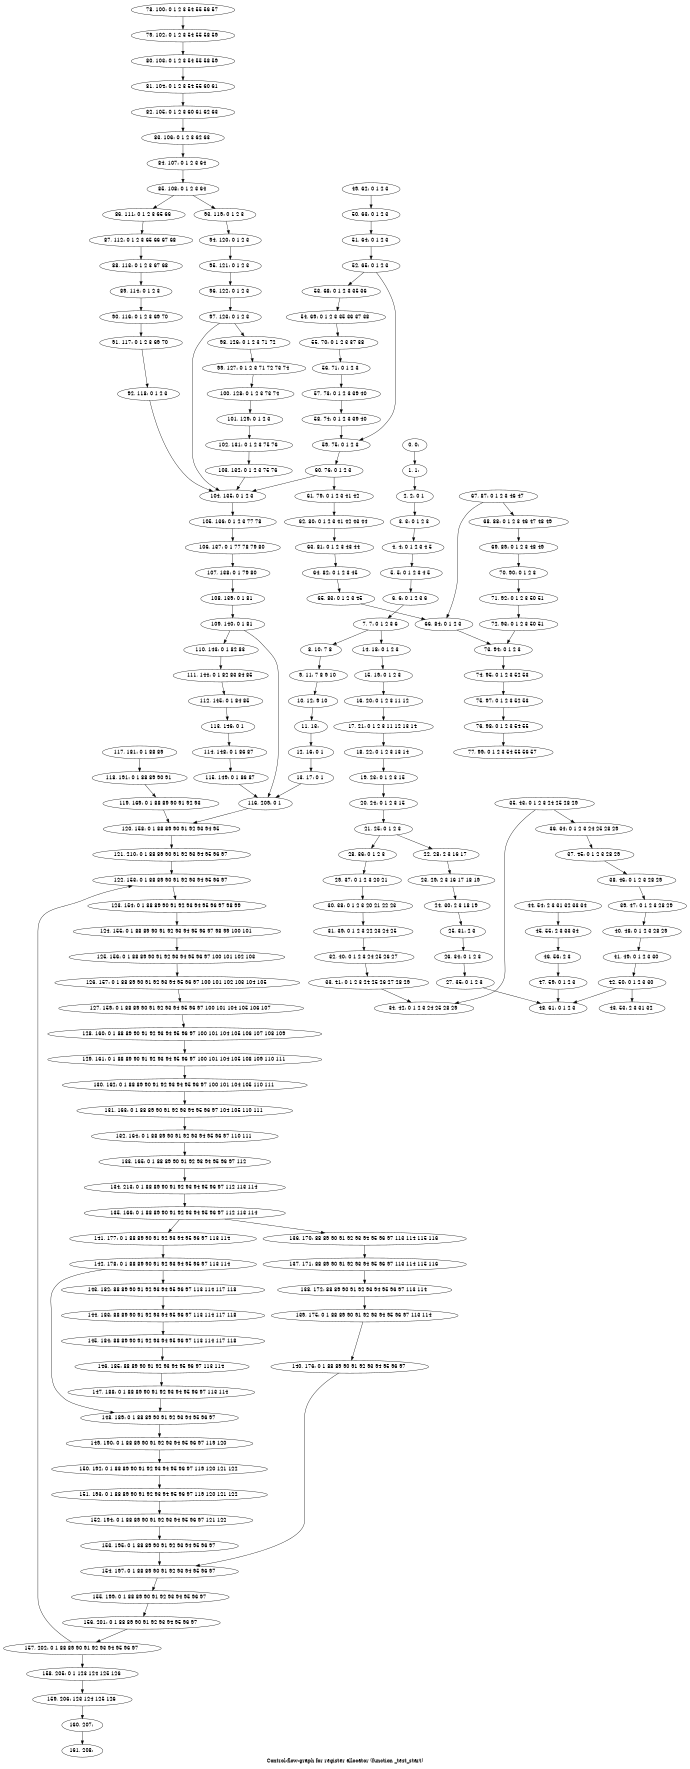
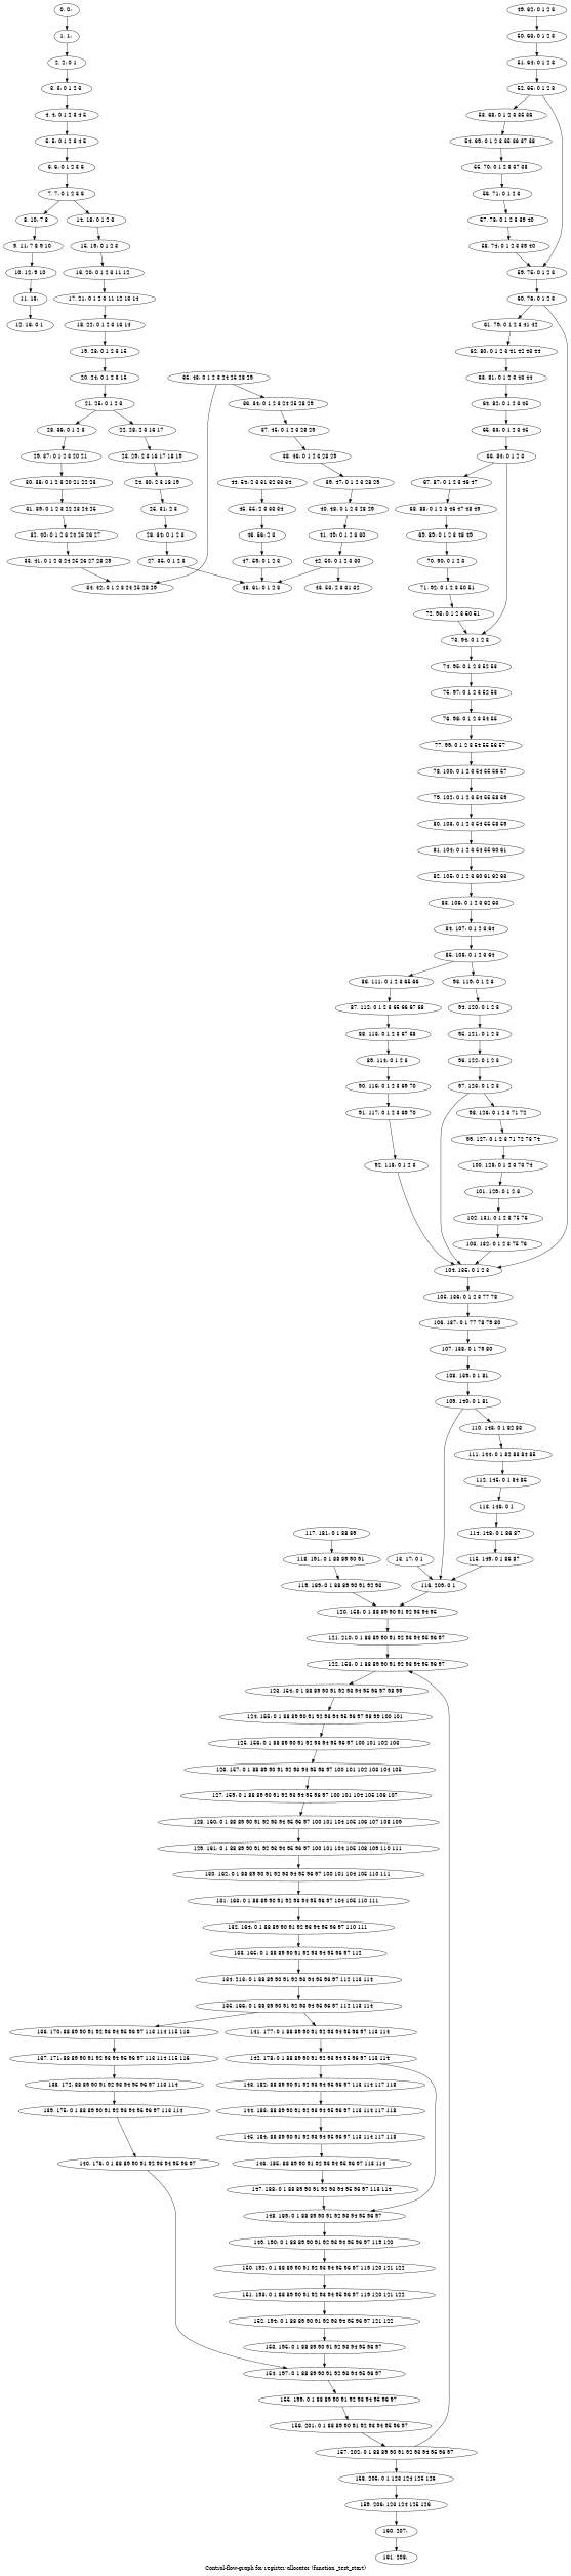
  digraph {
    label="Control-flow-graph for register allocator (function _test_start)"
    n1 [label="0, 0: "]
    n2 [label="1, 1: "]
    n3 [label="2, 2: 0 1 "]
    n4 [label="3, 3: 0 1 2 3 "]
    n5 [label="4, 4: 0 1 2 3 4 5 "]
    n6 [label="5, 5: 0 1 2 3 4 5 "]
    n7 [label="6, 6: 0 1 2 3 6 "]
    n8 [label="7, 7: 0 1 2 3 6 "]
    n9 [label="8, 10: 7 8 "]
    n10 [label="14, 18: 0 1 2 3 "]
    n11 [label="9, 11: 7 8 9 10 "]
    n12 [label="15, 19: 0 1 2 3 "]
    n13 [label="10, 12: 9 10 "]
    n14 [label="11, 13: "]
    n15 [label="12, 16: 0 1 "]
    n16 [label="13, 17: 0 1 "]
    n17 [label="116, 209: 0 1 "]
    n18 [label="120, 158: 0 1 88 89 90 91 92 93 94 95 "]
    n19 [label="16, 20: 0 1 2 3 11 12 "]
    n20 [label="17, 21: 0 1 2 3 11 12 13 14 "]
    n21 [label="18, 22: 0 1 2 3 13 14 "]
    n22 [label="19, 23: 0 1 2 3 15 "]
    n23 [label="20, 24: 0 1 2 3 15 "]
    n24 [label="21, 25: 0 1 2 3 "]
    n25 [label="22, 28: 2 3 16 17 "]
    n26 [label="28, 36: 0 1 2 3 "]
    n27 [label="23, 29: 2 3 16 17 18 19 "]
    n28 [label="29, 37: 0 1 2 3 20 21 "]
    n29 [label="24, 30: 2 3 18 19 "]
    n30 [label="25, 31: 2 3 "]
    n31 [label="26, 34: 0 1 2 3 "]
    n32 [label="27, 35: 0 1 2 3 "]
    n33 [label="48, 61: 0 1 2 3 "]
    n34 [label="30, 38: 0 1 2 3 20 21 22 23 "]
    n35 [label="31, 39: 0 1 2 3 22 23 24 25 "]
    n36 [label="32, 40: 0 1 2 3 24 25 26 27 "]
    n37 [label="33, 41: 0 1 2 3 24 25 26 27 28 29 "]
    n38 [label="34, 42: 0 1 2 3 24 25 28 29 "]
    n39 [label="35, 43: 0 1 2 3 24 25 28 29 "]
    n40 [label="36, 34: 0 1 2 3 24 25 28 29"]
    n41 [label="37, 45: 0 1 2 3 28 29 "]
    n42 [label="38, 46: 0 1 2 3 28 29 "]
    n43 [label="39, 47: 0 1 2 3 28 29 "]
    n44 [label="40, 48: 0 1 2 3 28 29 "]
    n45 [label="41, 49: 0 1 2 3 30 "]
    n46 [label="42, 50: 0 1 2 3 30 "]
    n47 [label="43, 53: 2 3 31 32 "]
    n48 [label="44, 54: 2 3 31 32 33 34 "]
    n49 [label="45, 55: 2 3 33 34 "]
    n50 [label="46, 56: 2 3 "]
    n51 [label="47, 59: 0 1 2 3 "]
    n52 [label="49, 62: 0 1 2 3 "]
    n53 [label="50, 63: 0 1 2 3 "]
    n54 [label="51, 64: 0 1 2 3 "]
    n55 [label="52, 65: 0 1 2 3 "]
    n56 [label="53, 68: 0 1 2 3 35 36 "]
    n57 [label="59, 75: 0 1 2 3 "]
    n58 [label="54, 69: 0 1 2 3 35 36 37 38 "]
    n59 [label="60, 76: 0 1 2 3 "]
    n60 [label="55, 70: 0 1 2 3 37 38 "]
    n61 [label="56, 71: 0 1 2 3 "]
    n62 [label="57, 73: 0 1 2 3 39 40 "]
    n63 [label="58, 74: 0 1 2 3 39 40 "]
    n64 [label="61, 79: 0 1 2 3 41 42 "]
    n65 [label="104, 135: 0 1 2 3 "]
    n66 [label="62, 80: 0 1 2 3 41 42 43 44 "]
    n67 [label="105, 136: 0 1 2 3 77 78 "]
    n68 [label="63, 81: 0 1 2 3 43 44 "]
    n69 [label="64, 82: 0 1 2 3 45 "]
    n70 [label="65, 83: 0 1 2 3 45 "]
    n71 [label="66, 84: 0 1 2 3 "]
    n72 [label="67, 87: 0 1 2 3 46 47 "]
    n73 [label="73, 94: 0 1 2 3 "]
    n74 [label="68, 88: 0 1 2 3 46 47 48 49 "]
    n75 [label="74, 95: 0 1 2 3 52 53 "]
    n76 [label="69, 89: 0 1 2 3 48 49 "]
    n77 [label="70, 90: 0 1 2 3 "]
    n78 [label="71, 92: 0 1 2 3 50 51 "]
    n79 [label="72, 93: 0 1 2 3 50 51 "]
    n80 [label="75, 97: 0 1 2 3 52 53 "]
    n81 [label="76, 98: 0 1 2 3 54 55 "]
    n82 [label="77, 99: 0 1 2 3 54 55 56 57 "]
    n83 [label="78, 100: 0 1 2 3 54 55 56 57 "]
    n84 [label="79, 102: 0 1 2 3 54 55 58 59 "]
    n85 [label="80, 103: 0 1 2 3 54 55 58 59 "]
    n86 [label="81, 104: 0 1 2 3 54 55 60 61 "]
    n87 [label="82, 105: 0 1 2 3 60 61 62 63 "]
    n88 [label="83, 106: 0 1 2 3 62 63 "]
    n89 [label="84, 107: 0 1 2 3 64 "]
    n90 [label="85, 108: 0 1 2 3 64 "]
    n91 [label="86, 111: 0 1 2 3 65 66 "]
    n92 [label="93, 119: 0 1 2 3 "]
    n93 [label="87, 112: 0 1 2 3 65 66 67 68 "]
    n94 [label="94, 120: 0 1 2 3 "]
    n95 [label="88, 113: 0 1 2 3 67 68 "]
    n96 [label="89, 114: 0 1 2 3 "]
    n97 [label="90, 116: 0 1 2 3 69 70 "]
    n98 [label="91, 117: 0 1 2 3 69 70 "]
    n99 [label="92, 118: 0 1 2 3 "]
    n100 [label="95, 121: 0 1 2 3 "]
    n101 [label="96, 122: 0 1 2 3 "]
    n102 [label="97, 123: 0 1 2 3 "]
    n103 [label="98, 126: 0 1 2 3 71 72 "]
    n104 [label="99, 127: 0 1 2 3 71 72 73 74 "]
    n105 [label="100, 128: 0 1 2 3 73 74 "]
    n106 [label="101, 129: 0 1 2 3 "]
    n107 [label="102, 131: 0 1 2 3 75 76 "]
    n108 [label="103, 132: 0 1 2 3 75 76 "]
    n109 [label="106, 137: 0 1 77 78 79 80 "]
    n110 [label="107, 138: 0 1 79 80 "]
    n111 [label="108, 139: 0 1 81 "]
    n112 [label="109, 140: 0 1 81 "]
    n113 [label="110, 143: 0 1 82 83 "]
    n114 [label="111, 144: 0 1 82 83 84 85 "]
    n115 [label="112, 145: 0 1 84 85 "]
    n116 [label="113, 146: 0 1 "]
    n117 [label="114, 148: 0 1 86 87 "]
    n118 [label="115, 149: 0 1 86 87 "]
    n119 [label="117, 181: 0 1 88 89 "]
    n120 [label="118, 191: 0 1 88 89 90 91 "]
    n121 [label="119, 169: 0 1 88 89 90 91 92 93 "]
    n122 [label="121, 210: 0 1 88 89 90 91 92 93 94 95 96 97 "]
    n123 [label="122, 153: 0 1 88 89 90 91 92 93 94 95 96 97 "]
    n124 [label="123, 154: 0 1 88 89 90 91 92 93 94 95 96 97 98 99 "]
    n125 [label="124, 155: 0 1 88 89 90 91 92 93 94 95 96 97 98 99 100 101 "]
    n126 [label="125, 156: 0 1 88 89 90 91 92 93 94 95 96 97 100 101 102 103 "]
    n127 [label="126, 157: 0 1 88 89 90 91 92 93 94 95 96 97 100 101 102 103 104 105 "]
    n128 [label="127, 159: 0 1 88 89 90 91 92 93 94 95 96 97 100 101 104 105 106 107 "]
    n129 [label="128, 160: 0 1 88 89 90 91 92 93 94 95 96 97 100 101 104 105 106 107 108 109 "]
    n130 [label="129, 161: 0 1 88 89 90 91 92 93 94 95 96 97 100 101 104 105 108 109 110 111 "]
    n131 [label="130, 162: 0 1 88 89 90 91 92 93 94 95 96 97 100 101 104 105 110 111 "]
    n132 [label="131, 163: 0 1 88 89 90 91 92 93 94 95 96 97 104 105 110 111 "]
    n133 [label="132, 164: 0 1 88 89 90 91 92 93 94 95 96 97 110 111 "]
    n134 [label="133, 165: 0 1 88 89 90 91 92 93 94 95 96 97 112 "]
    n135 [label="134, 213: 0 1 88 89 90 91 92 93 94 95 96 97 112 113 114 "]
    n136 [label="135, 166: 0 1 88 89 90 91 92 93 94 95 96 97 112 113 114 "]
    n137 [label="136, 170: 88 89 90 91 92 93 94 95 96 97 113 114 115 116 "]
    n138 [label="141, 177: 0 1 88 89 90 91 92 93 94 95 96 97 113 114 "]
    n139 [label="137, 171: 88 89 90 91 92 93 94 95 96 97 113 114 115 116 "]
    n140 [label="142, 178: 0 1 88 89 90 91 92 93 94 95 96 97 113 114 "]
    n141 [label="138, 172: 88 89 90 91 92 93 94 95 96 97 113 114 "]
    n142 [label="139, 175: 0 1 88 89 90 91 92 93 94 95 96 97 113 114 "]
    n143 [label="140, 176: 0 1 88 89 90 91 92 93 94 95 96 97 "]
    n144 [label="154, 197: 0 1 88 89 90 91 92 93 94 95 96 97 "]
    n145 [label="155, 199: 0 1 88 89 90 91 92 93 94 95 96 97 "]
    n146 [label="143, 182: 88 89 90 91 92 93 94 95 96 97 113 114 117 118 "]
    n147 [label="148, 189: 0 1 88 89 90 91 92 93 94 95 96 97 "]
    n148 [label="144, 183: 88 89 90 91 92 93 94 95 96 97 113 114 117 118 "]
    n149 [label="149, 190: 0 1 88 89 90 91 92 93 94 95 96 97 119 120 "]
    n150 [label="145, 184: 88 89 90 91 92 93 94 95 96 97 113 114 117 118 "]
    n151 [label="146, 185: 88 89 90 91 92 93 94 95 96 97 113 114 "]
    n152 [label="147, 188: 0 1 88 89 90 91 92 93 94 95 96 97 113 114 "]
    n153 [label="150, 192: 0 1 88 89 90 91 92 93 94 95 96 97 119 120 121 122 "]
    n154 [label="151, 193: 0 1 88 89 90 91 92 93 94 95 96 97 119 120 121 122 "]
    n155 [label="152, 194: 0 1 88 89 90 91 92 93 94 95 96 97 121 122 "]
    n156 [label="153, 195: 0 1 88 89 90 91 92 93 94 95 96 97 "]
    n157 [label="156, 201: 0 1 88 89 90 91 92 93 94 95 96 97 "]
    n158 [label="157, 202: 0 1 88 89 90 91 92 93 94 95 96 97 "]
    n159 [label="158, 205: 0 1 123 124 125 126 "]
    n160 [label="159, 206: 123 124 125 126 "]
    n161 [label="160, 207: "]
    n162 [label="161, 208: "]
    n1 -> n2
    n2 -> n3
    n3 -> n4
    n4 -> n5
    n5 -> n6
    n6 -> n7
    n7 -> n8
    n8 -> n9
    n8 -> n10
    n9 -> n11
    n10 -> n12
    n11 -> n13
    n12 -> n19
    n13 -> n14
    n14 -> n15
-   n15 -> n16
    n16 -> n17
    n17 -> n18
    n18 -> n122
    n19 -> n20
    n20 -> n21
    n21 -> n22
    n22 -> n23
    n23 -> n24
    n24 -> n25
    n24 -> n26
    n25 -> n27
    n26 -> n28
    n27 -> n29
    n28 -> n34
    n29 -> n30
    n30 -> n31
    n31 -> n32
    n32 -> n33
    n34 -> n35
    n35 -> n36
    n36 -> n37
    n37 -> n38
    n39 -> n38
    n39 -> n40
    n40 -> n41
    n41 -> n42
    n42 -> n43
    n43 -> n44
    n44 -> n45
    n45 -> n46
    n46 -> n33
    n46 -> n47
    n48 -> n49
    n49 -> n50
    n50 -> n51
    n51 -> n33
    n52 -> n53
    n53 -> n54
    n54 -> n55
    n55 -> n56
    n55 -> n57
    n56 -> n58
    n57 -> n59
    n58 -> n60
    n59 -> n64
    n59 -> n65
    n60 -> n61
    n61 -> n62
    n62 -> n63
    n63 -> n57
    n64 -> n66
    n65 -> n67
    n66 -> n68
    n67 -> n109
    n68 -> n69
    n69 -> n70
    n70 -> n71
-   n72 -> n71
+   n71 -> n72
    n71 -> n73
    n72 -> n74
    n73 -> n75
    n74 -> n76
    n75 -> n80
    n76 -> n77
    n77 -> n78
    n78 -> n79
    n79 -> n73
    n80 -> n81
    n81 -> n82
+   n82 -> n83
    n83 -> n84
    n84 -> n85
    n85 -> n86
    n86 -> n87
    n87 -> n88
    n88 -> n89
    n89 -> n90
    n90 -> n91
    n90 -> n92
    n91 -> n93
    n92 -> n94
    n93 -> n95
    n94 -> n100
    n95 -> n96
    n96 -> n97
    n97 -> n98
    n98 -> n99
    n99 -> n65
    n100 -> n101
    n101 -> n102
    n102 -> n65
    n102 -> n103
    n103 -> n104
    n104 -> n105
    n105 -> n106
    n106 -> n107
    n107 -> n108
    n108 -> n65
    n109 -> n110
    n110 -> n111
    n111 -> n112
    n112 -> n17
    n112 -> n113
    n113 -> n114
    n114 -> n115
    n115 -> n116
    n116 -> n117
    n117 -> n118
    n118 -> n17
    n119 -> n120
    n120 -> n121
    n121 -> n18
    n122 -> n123
    n123 -> n124
    n124 -> n125
    n125 -> n126
    n126 -> n127
    n127 -> n128
    n128 -> n129
    n129 -> n130
    n130 -> n131
    n131 -> n132
    n132 -> n133
    n133 -> n134
    n134 -> n135
    n135 -> n136
    n136 -> n137
    n136 -> n138
    n137 -> n139
    n138 -> n140
    n139 -> n141
    n140 -> n146
    n140 -> n147
    n141 -> n142
    n142 -> n143
    n143 -> n144
    n144 -> n145
    n145 -> n157
    n146 -> n148
    n147 -> n149
    n148 -> n150
    n149 -> n153
    n150 -> n151
    n151 -> n152
    n152 -> n147
    n153 -> n154
    n154 -> n155
    n155 -> n156
    n156 -> n144
    n157 -> n158
    n158 -> n123
    n158 -> n159
    n159 -> n160
    n160 -> n161
    n161 -> n162
  }
